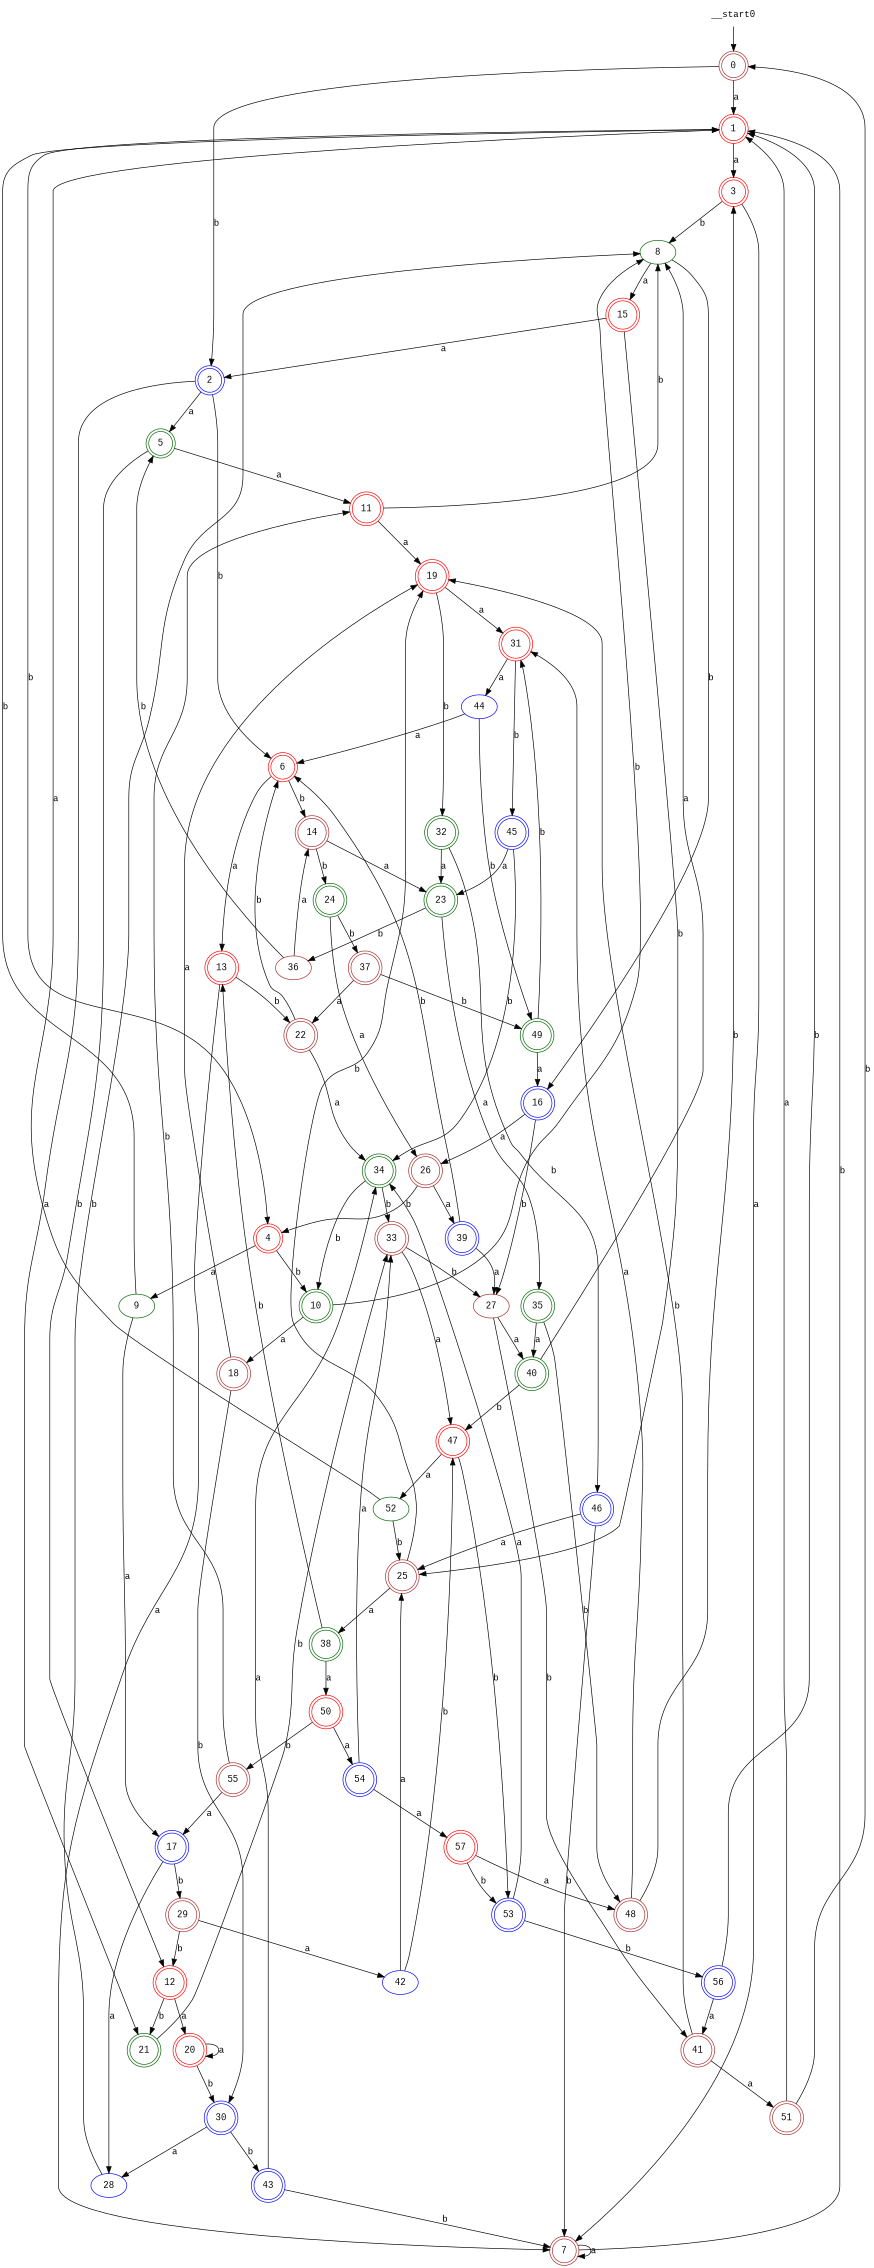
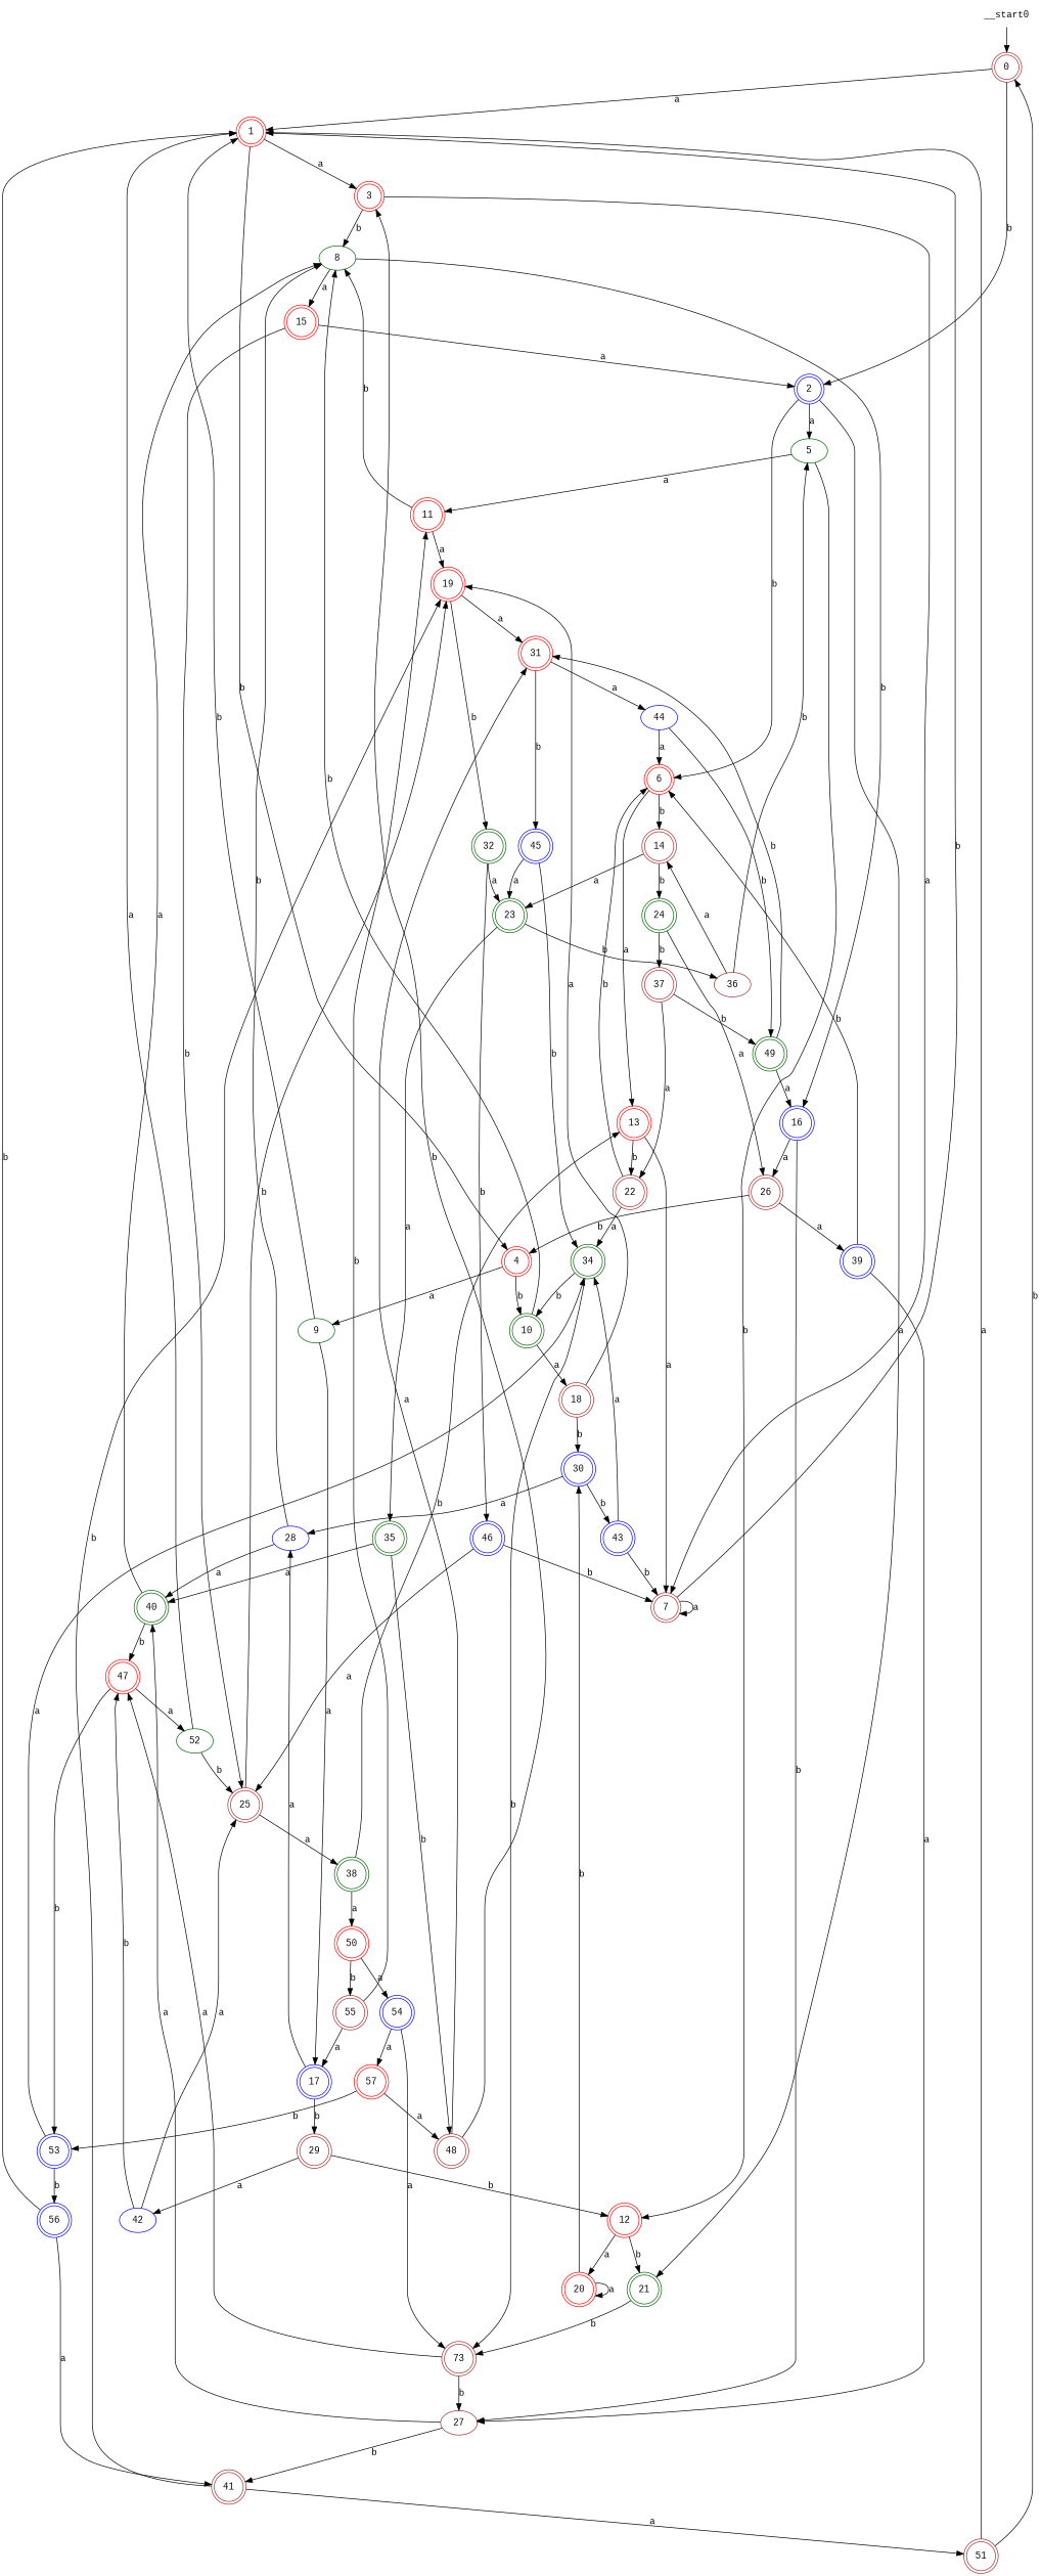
  digraph {
    fontname="Liberation Mono"
    node [color=brown fontname="Liberation Mono" shape=doublecircle]
    edge [fontname="Liberation Mono"]
    __start0 [shape=none]
    0
    1 [color=red]
    2 [color=blue]
    3 [color=red]
    4 [color=red]
-   5 [color=darkgreen]
+   5 [color=darkgreen shape=""]
    6 [color=red]
    21 [color=darkgreen]
    7
    8 [color=darkgreen shape=""]
    9 [color=darkgreen shape=""]
    10 [color=darkgreen]
    11 [color=red]
    12 [color=red]
    13 [color=red]
    14
    15 [color=red]
    16 [color=blue]
    17 [color=blue]
    18
    19 [color=red]
    20 [color=red]
    22
    23 [color=darkgreen]
    24 [color=darkgreen]
    25
    26
    27 [shape=""]
    28 [color=blue shape=""]
    29
    30 [color=blue]
    31 [color=red]
    32 [color=darkgreen]
-   33
+   33 [label=73]
    34 [color=darkgreen]
    35 [color=darkgreen]
    36 [shape=""]
    37
    38 [color=darkgreen]
    39 [color=blue]
    40 [color=darkgreen]
    41
    42 [color=blue shape=""]
    43 [color=blue]
    44 [color=blue shape=""]
    45 [color=blue]
    46 [color=blue]
    47 [color=red]
    48
    49 [color=darkgreen]
    50 [color=red]
    51
    52 [color=darkgreen shape=""]
    53 [color=blue]
    54 [color=blue]
    55
    56 [color=blue]
    57 [color=red]
    __start0 -> 0
    0 -> 1 [label=a]
    0 -> 2 [label=b]
    1 -> 3 [label=a]
    1 -> 4 [label=b]
    2 -> 5 [label=a]
    2 -> 6 [label=b]
    2 -> 21 [label=a]
    3 -> 7 [label=a]
    3 -> 8 [label=b]
    4 -> 9 [label=a]
    4 -> 10 [label=b]
    5 -> 11 [label=a]
    5 -> 12 [label=b]
    6 -> 13 [label=a]
    6 -> 14 [label=b]
    21 -> 33 [label=b]
    7 -> 1 [label=b]
    7 -> 7 [label=a]
    8 -> 15 [label=a]
    8 -> 16 [label=b]
    9 -> 1 [label=b]
    9 -> 17 [label=a]
    10 -> 8 [label=b]
    10 -> 18 [label=a]
    11 -> 8 [label=b]
    11 -> 19 [label=a]
    12 -> 21 [label=b]
    12 -> 20 [label=a]
    13 -> 7 [label=a]
    13 -> 22 [label=b]
    14 -> 23 [label=a]
    14 -> 24 [label=b]
    15 -> 2 [label=a]
    15 -> 25 [label=b]
    16 -> 26 [label=a]
    16 -> 27 [label=b]
    17 -> 28 [label=a]
    17 -> 29 [label=b]
    18 -> 19 [label=a]
    18 -> 30 [label=b]
    19 -> 31 [label=a]
    19 -> 32 [label=b]
    20 -> 20 [label=a]
    20 -> 30 [label=b]
    22 -> 6 [label=b]
    22 -> 34 [label=a]
    23 -> 35 [label=a]
    23 -> 36 [label=b]
    24 -> 26 [label=a]
    24 -> 37 [label=b]
    25 -> 19 [label=b]
    25 -> 38 [label=a]
    26 -> 4 [label=b]
    26 -> 39 [label=a]
    27 -> 40 [label=a]
    27 -> 41 [label=b]
    28 -> 8 [label=b]
+   28 -> 40 [label=a]
    29 -> 12 [label=b]
    29 -> 42 [label=a]
    30 -> 28 [label=a]
    30 -> 43 [label=b]
    31 -> 44 [label=a]
    31 -> 45 [label=b]
    32 -> 23 [label=a]
    32 -> 46 [label=b]
    33 -> 27 [label=b]
    33 -> 47 [label=a]
    34 -> 10 [label=b]
    34 -> 33 [label=b]
    35 -> 40 [label=a]
    35 -> 48 [label=b]
    36 -> 5 [label=b]
    36 -> 14 [label=a]
    37 -> 22 [label=a]
    37 -> 49 [label=b]
    38 -> 13 [label=b]
    38 -> 50 [label=a]
    39 -> 6 [label=b]
    39 -> 27 [label=a]
    40 -> 8 [label=a]
    40 -> 47 [label=b]
    41 -> 19 [label=b]
    41 -> 51 [label=a]
    42 -> 25 [label=a]
    42 -> 47 [label=b]
    43 -> 7 [label=b]
    43 -> 34 [label=a]
    44 -> 6 [label=a]
    44 -> 49 [label=b]
    45 -> 23 [label=a]
    45 -> 34 [label=b]
    46 -> 7 [label=b]
    46 -> 25 [label=a]
    47 -> 52 [label=a]
    47 -> 53 [label=b]
    48 -> 3 [label=b]
    48 -> 31 [label=a]
    49 -> 16 [label=a]
    49 -> 31 [label=b]
    50 -> 54 [label=a]
    50 -> 55 [label=b]
    51 -> 0 [label=b]
    51 -> 1 [label=a]
    52 -> 1 [label=a]
    52 -> 25 [label=b]
    53 -> 34 [label=a]
    53 -> 56 [label=b]
    54 -> 33 [label=a]
    54 -> 57 [label=a]
    55 -> 11 [label=b]
    55 -> 17 [label=a]
    56 -> 1 [label=b]
    56 -> 41 [label=a]
    57 -> 48 [label=a]
    57 -> 53 [label=b]
  }
